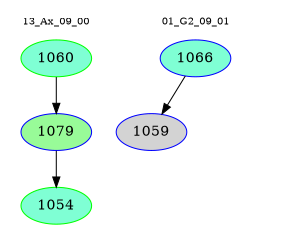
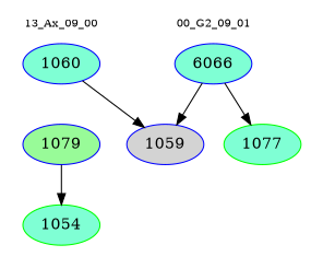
  digraph {
    node [color=blue fillcolor=aquamarine style=filled]
    edge [color=black]
-   n1 [color=green label=1060]
+   n1 [label=1060]
    n2 [color=green label=1054]
    n3 [fillcolor=palegreen label=1079]
-   n4 [label=1066]
+   n4 [label=6066]
    n5 [fillcolor=lightgrey label=1059]
+   n6 [color=green label=1077]
    subgraph cluster_1 {
      color=white
      fontsize=10
      label="13_Ax_09_00"
      n1
      n2
      n3
    }
    subgraph cluster_2 {
      color=white
      fontsize=10
-     label="01_G2_09_01"
+     label="00_G2_09_01"
      n4
      n5
+     n6
    }
-   n1 -> n3
+   n1 -> n5
    n3 -> n2
    n4 -> n5
+   n4 -> n6
  }
